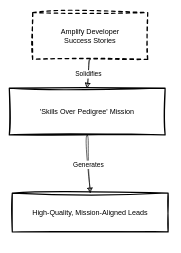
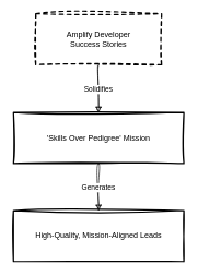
  <mxCell id="0" />
  <mxCell id="1" parent="0" />
  <mxCell id="2" value="Amplify Developer&#10;Success Stories" style="whiteSpace=wrap;strokeWidth=2;sketch=1;curveFitting=1;jiggle=2;dashed=1;" vertex="1" parent="1"><mxGeometry x="54" y="20" width="192" height="78" as="geometry" /></mxCell>
- <mxCell id="3" value="'Skills Over Pedigree' Mission" style="whiteSpace=wrap;strokeWidth=2;sketch=1;curveFitting=1;jiggle=2;" vertex="1" parent="1"><mxGeometry x="15" y="146" width="260" height="78" as="geometry" /></mxCell>
- <mxCell id="4" value="High-Quality, Mission-Aligned Leads" style="whiteSpace=wrap;strokeWidth=2;sketch=1;curveFitting=1;jiggle=2;" vertex="1" parent="1"><mxGeometry x="20" y="321" width="260" height="65" as="geometry" /></mxCell>
+ <mxCell id="3" value="'Skills Over Pedigree' Mission" style="whiteSpace=wrap;strokeWidth=2;sketch=1;curveFitting=1;jiggle=2;" vertex="1" parent="1"><mxGeometry x="20" y="171" width="260" height="78" as="geometry" /></mxCell>
+ <mxCell id="4" value="High-Quality, Mission-Aligned Leads" style="whiteSpace=wrap;strokeWidth=2;sketch=1;curveFitting=1;jiggle=2;" vertex="1" parent="1"><mxGeometry x="20" y="321" width="260" height="78" as="geometry" /></mxCell>
  <mxCell id="5" value="Solidifies" style="curved=1;startArrow=none;endArrow=block;exitX=0.5;exitY=1;entryX=0.5;entryY=-0.01;rounded=0;sketch=1;curveFitting=1;jiggle=2;" edge="1" parent="1" source="2" target="3"><mxGeometry relative="1" as="geometry"><Array as="points" /></mxGeometry></mxCell>
  <mxCell id="6" value="Generates" style="curved=1;startArrow=none;endArrow=block;exitX=0.5;exitY=0.99;entryX=0.5;entryY=0;rounded=0;sketch=1;curveFitting=1;jiggle=2;" edge="1" parent="1" source="3" target="4"><mxGeometry relative="1" as="geometry"><Array as="points" /></mxGeometry></mxCell>
